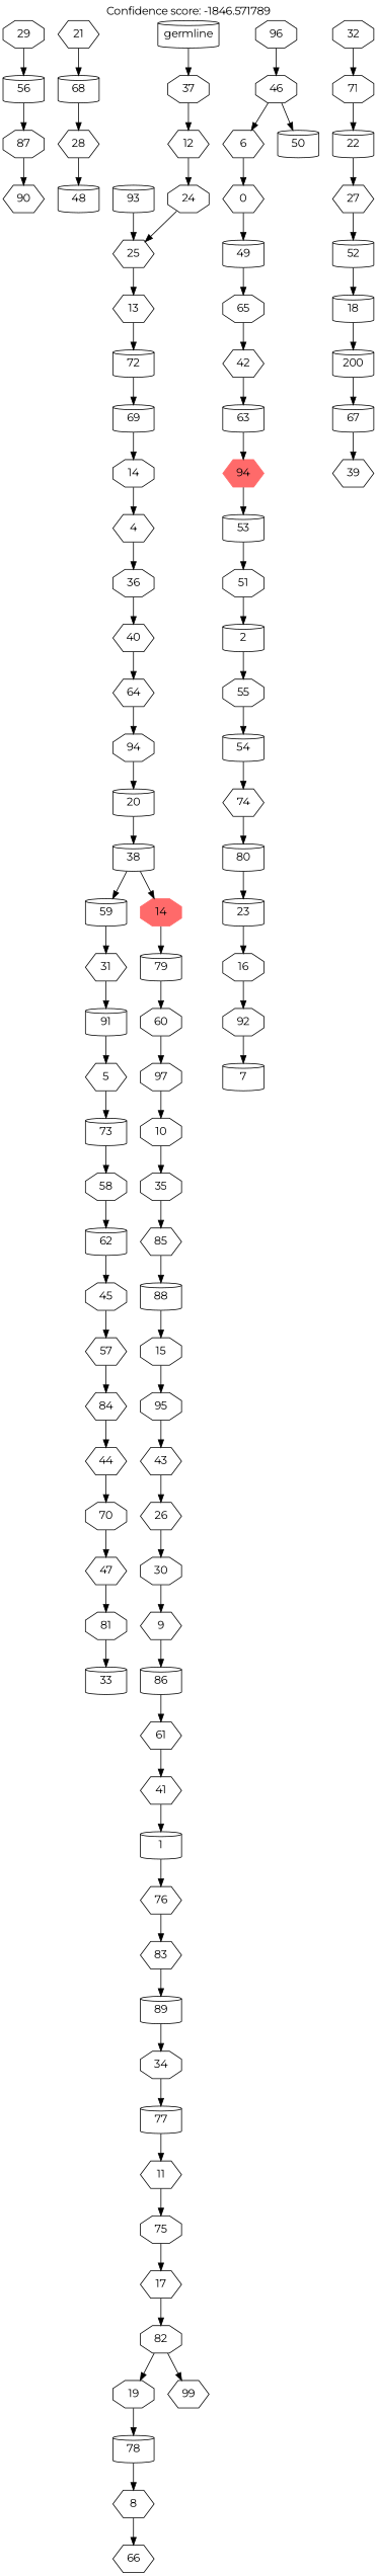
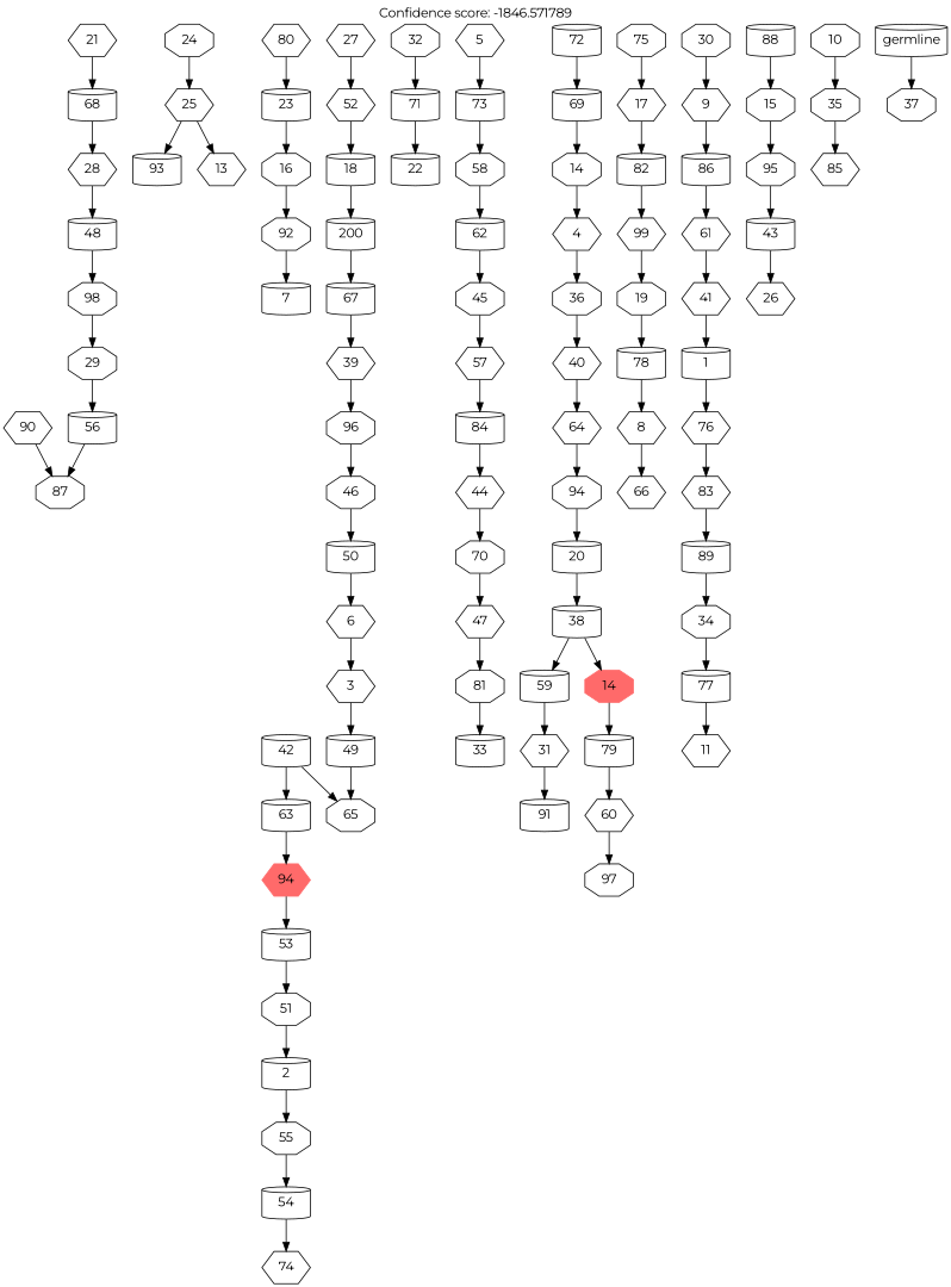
  digraph {
    fontname=Montserrat
    label="Confidence score: -1846.571789"
    labelloc=t
    node [fontname=Montserrat shape=cylinder]
    edge [fontname=Montserrat]
    n1 [label=87 shape=octagon]
    n2 [label=90 shape=hexagon]
    n3 [label=56]
    n4 [label=29 shape=octagon]
+   n5 [label=98 shape=octagon]
    n6 [label=48]
    n7 [label=28 shape=hexagon]
    n8 [label=68]
    n9 [label=21 shape=hexagon]
    n10 [label=93]
    n11 [label=92 shape=octagon]
    n12 [label=7]
    n13 [label=16 shape=octagon]
    n14 [label=23]
-   n15 [label=80]
+   n15 [label=80 shape=hexagon]
    n16 [label=74 shape=hexagon]
    n17 [label=54]
    n18 [label=55 shape=octagon]
    n19 [label=2]
    n20 [label=51 shape=octagon]
    n21 [label=53]
    n22 [color=indianred1 label=94 shape=hexagon style=filled]
    n23 [label=63]
-   n24 [label=42 shape=hexagon]
+   n24 [label=42]
    n25 [label=65 shape=octagon]
    n26 [label=49]
-   n27 [label=0 shape=hexagon]
+   n27 [label=3 shape=hexagon]
    n28 [label=6 shape=hexagon]
    n29 [label=50]
    n30 [label=46 shape=octagon]
    n31 [label=96 shape=octagon]
    n32 [label=39 shape=hexagon]
    n33 [label=67]
    n34 [label=200]
    n35 [label=18]
-   n36 [label=52]
+   n36 [label=52 shape=hexagon]
    n37 [label=27 shape=hexagon]
    n38 [label=22]
-   n39 [label=71 shape=octagon]
+   n39 [label=71]
    n40 [label=32 shape=octagon]
    n41 [label=81 shape=octagon]
    n42 [label=33]
    n43 [label=47 shape=hexagon]
    n44 [label=70 shape=octagon]
    n45 [label=44 shape=hexagon]
-   n46 [label=84 shape=hexagon]
+   n46 [label=84]
    n47 [label=57 shape=hexagon]
    n48 [label=45 shape=octagon]
    n49 [label=62]
    n50 [label=58 shape=octagon]
    n51 [label=73]
    n52 [label=5 shape=hexagon]
    n53 [label=91]
    n54 [label=31 shape=hexagon]
    n55 [label=59]
    n56 [label=8 shape=hexagon]
    n57 [label=66 shape=hexagon]
    n58 [label=78]
    n59 [label=19 shape=octagon]
    n60 [label=99 shape=hexagon]
-   n61 [label=82 shape=octagon]
+   n61 [label=82]
    n62 [label=17 shape=hexagon]
    n63 [label=75 shape=octagon]
    n64 [label=11 shape=hexagon]
    n65 [label=77]
    n66 [label=34 shape=octagon]
    n67 [label=89]
    n68 [label=83 shape=hexagon]
    n69 [label=76 shape=hexagon]
    n70 [label=1]
    n71 [label=41 shape=hexagon]
    n72 [label=61 shape=hexagon]
    n73 [label=86]
    n74 [label=9 shape=hexagon]
    n75 [label=30 shape=octagon]
    n76 [label=26 shape=hexagon]
-   n77 [label=43 shape=hexagon]
+   n77 [label=43]
    n78 [label=95 shape=octagon]
    n79 [label=15 shape=octagon]
    n80 [label=88]
    n81 [label=85 shape=hexagon]
    n82 [label=35 shape=octagon]
    n83 [label=10 shape=octagon]
    n84 [label=97 shape=octagon]
-   n85 [label=60 shape=octagon]
+   n85 [label=60 shape=hexagon]
    n86 [label=79]
    n87 [color=indianred1 label=14 shape=octagon style=filled]
    n88 [label=38]
    n89 [label=20]
    n90 [label=94 shape=octagon]
    n91 [label=64 shape=hexagon]
    n92 [label=40 shape=hexagon]
    n93 [label=36 shape=octagon]
    n94 [label=4 shape=hexagon]
    n95 [label=14 shape=octagon]
    n96 [label=69]
    n97 [label=72]
    n98 [label=13 shape=hexagon]
    n99 [label=25 shape=hexagon]
    n100 [label=24 shape=octagon]
-   n101 [label=12 shape=hexagon]
    n102 [label=37 shape=octagon]
    n103 [label=germline]
-   n1 -> n2
+   n2 -> n1
    n3 -> n1
    n4 -> n3
+   n5 -> n4
+   n6 -> n5
    n7 -> n6
    n8 -> n7
    n9 -> n8
    n11 -> n12
    n13 -> n11
    n14 -> n13
    n15 -> n14
-   n16 -> n15
    n17 -> n16
    n18 -> n17
    n19 -> n18
    n20 -> n19
    n21 -> n20
    n22 -> n21
    n23 -> n22
    n24 -> n23
-   n25 -> n24
+   n24 -> n25
    n26 -> n25
    n27 -> n26
    n28 -> n27
-   n30 -> n28
+   n29 -> n28
    n30 -> n29
    n31 -> n30
+   n32 -> n31
    n33 -> n32
    n34 -> n33
    n35 -> n34
    n36 -> n35
    n37 -> n36
-   n38 -> n37
    n39 -> n38
    n40 -> n39
    n41 -> n42
    n43 -> n41
    n44 -> n43
    n45 -> n44
    n46 -> n45
    n47 -> n46
    n48 -> n47
    n49 -> n48
    n50 -> n49
    n51 -> n50
    n52 -> n51
-   n53 -> n52
    n54 -> n53
    n55 -> n54
    n56 -> n57
    n58 -> n56
    n59 -> n58
-   n61 -> n59
+   n60 -> n59
    n61 -> n60
    n62 -> n61
    n63 -> n62
-   n64 -> n63
    n65 -> n64
    n66 -> n65
    n67 -> n66
    n68 -> n67
    n69 -> n68
    n70 -> n69
    n71 -> n70
    n72 -> n71
    n73 -> n72
    n74 -> n73
    n75 -> n74
-   n76 -> n75
    n77 -> n76
    n78 -> n77
    n79 -> n78
    n80 -> n79
-   n81 -> n80
    n82 -> n81
    n83 -> n82
-   n84 -> n83
    n85 -> n84
    n86 -> n85
    n87 -> n86
    n88 -> n55
    n88 -> n87
    n89 -> n88
    n90 -> n89
    n91 -> n90
    n92 -> n91
    n93 -> n92
    n94 -> n93
    n95 -> n94
    n96 -> n95
    n97 -> n96
-   n98 -> n97
-   n10 -> n99
+   n99 -> n10
    n99 -> n98
    n100 -> n99
-   n101 -> n100
-   n102 -> n101
    n103 -> n102
  }
